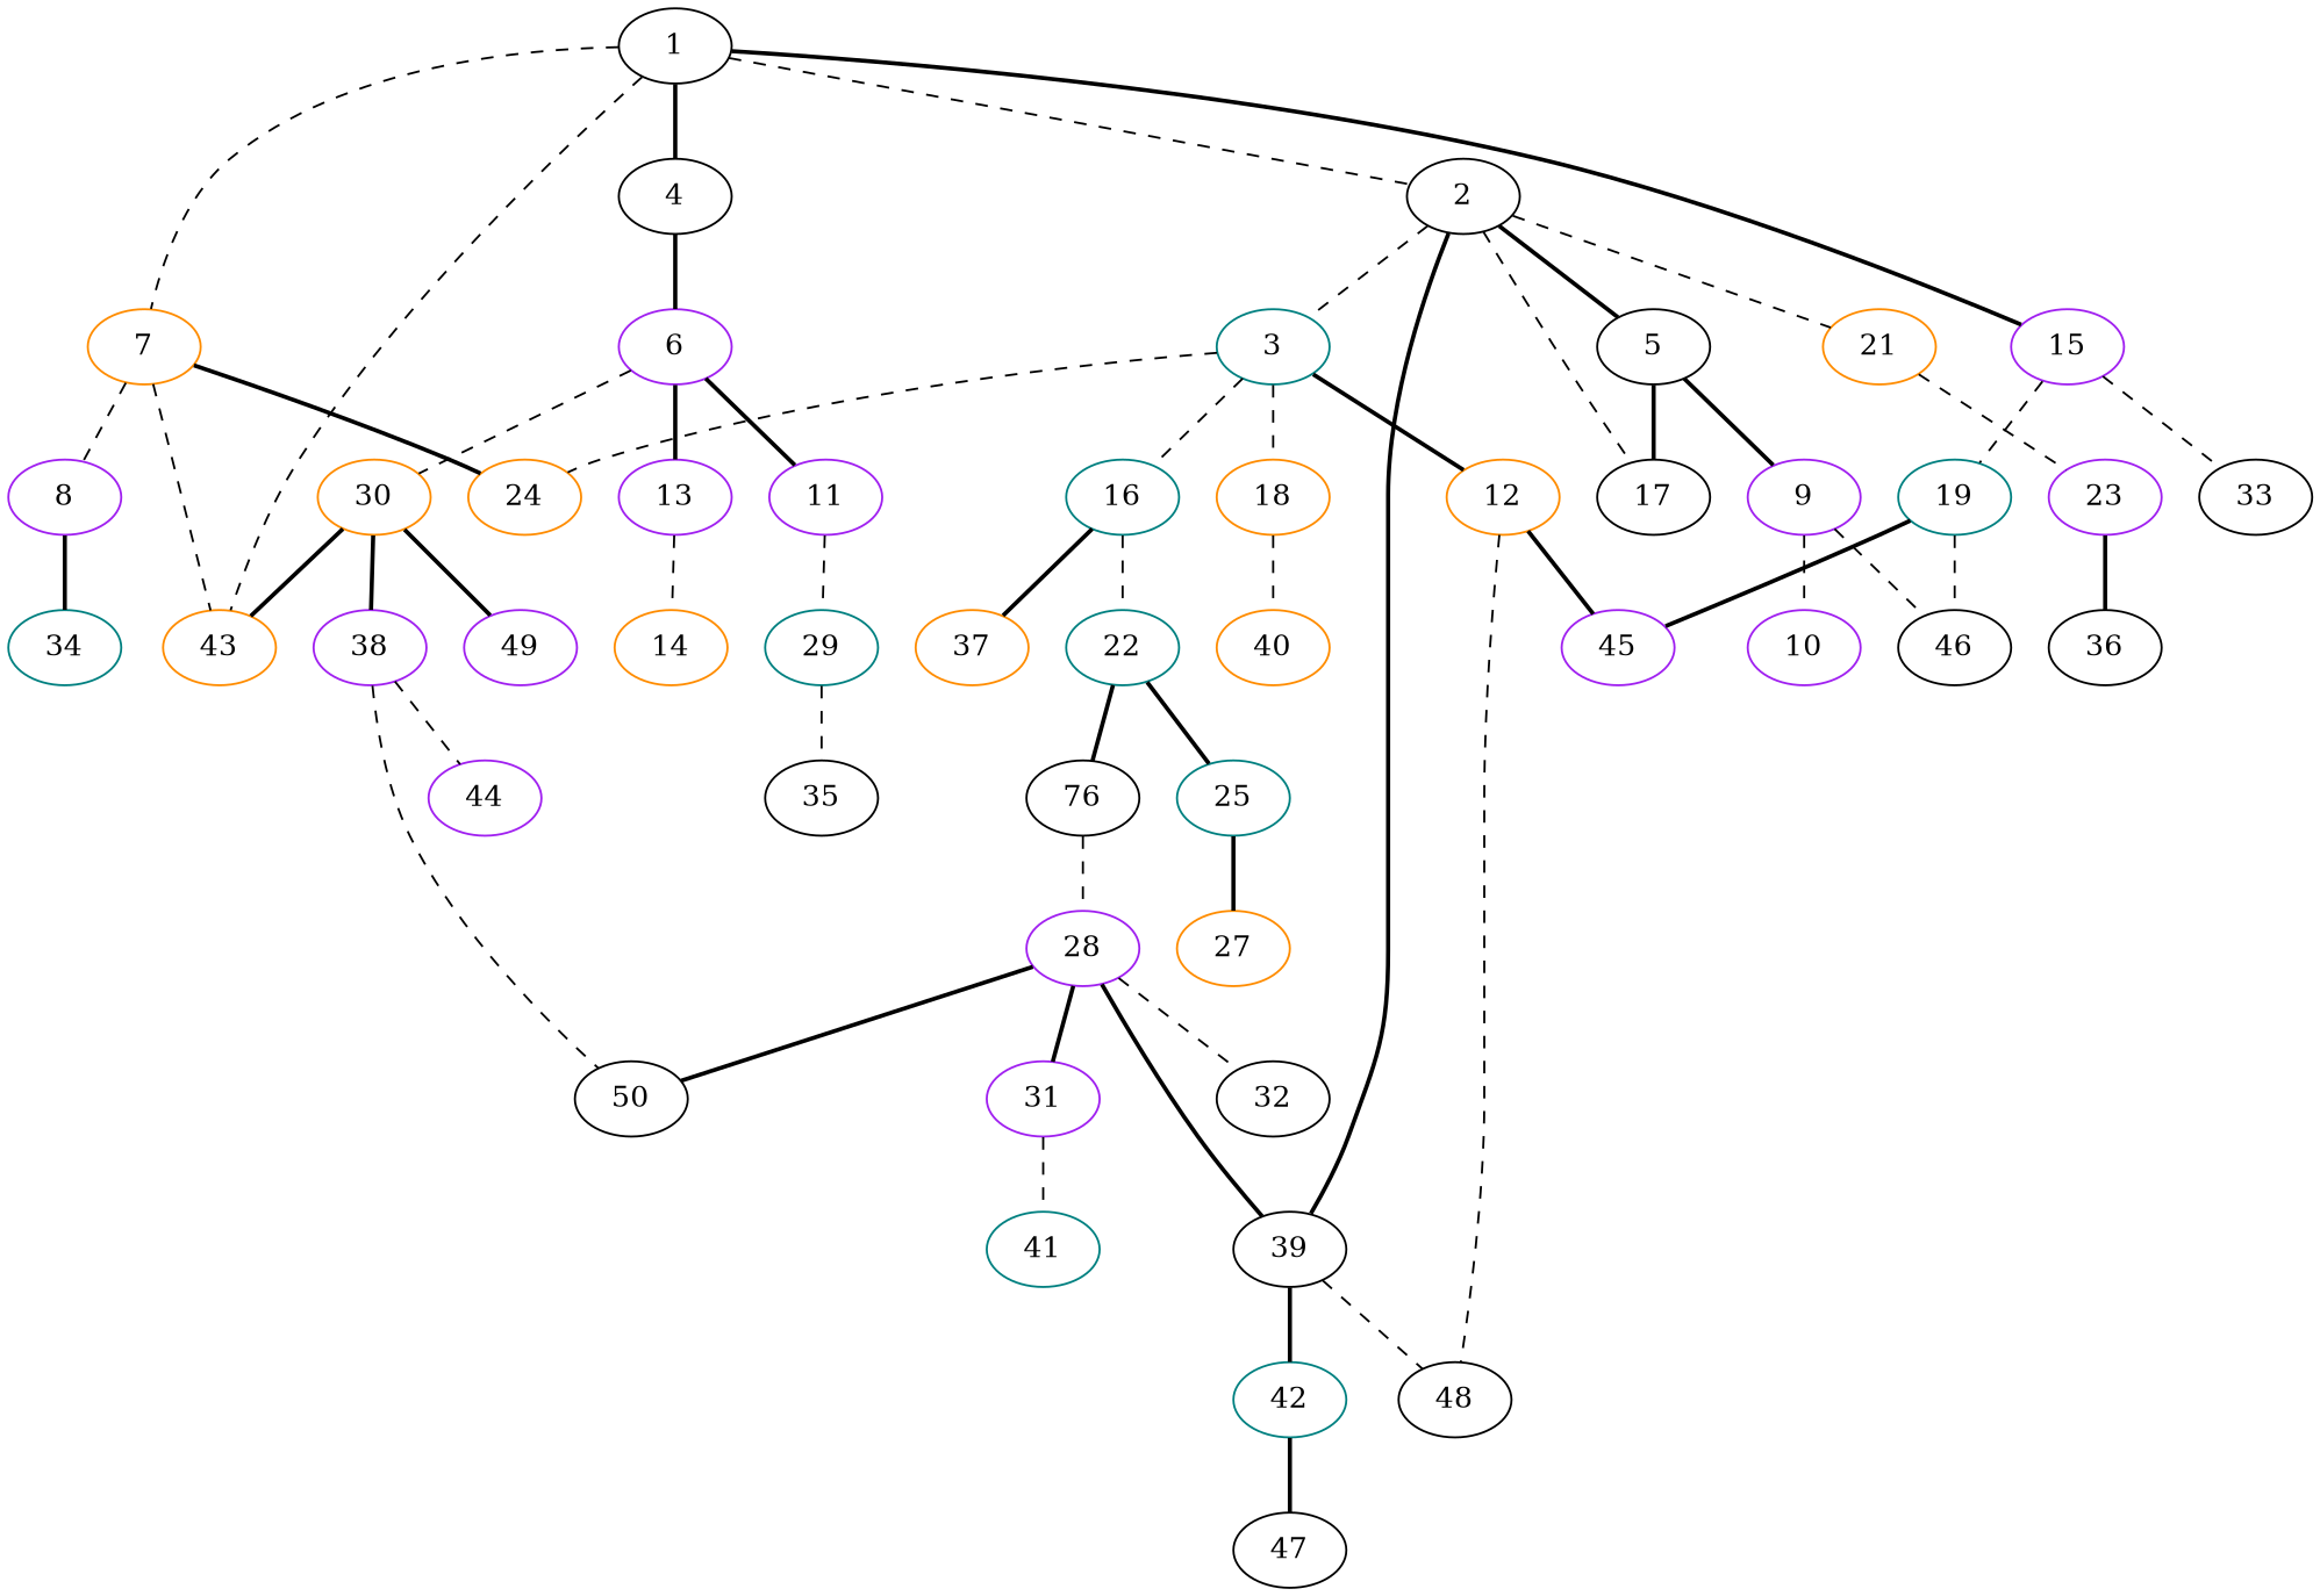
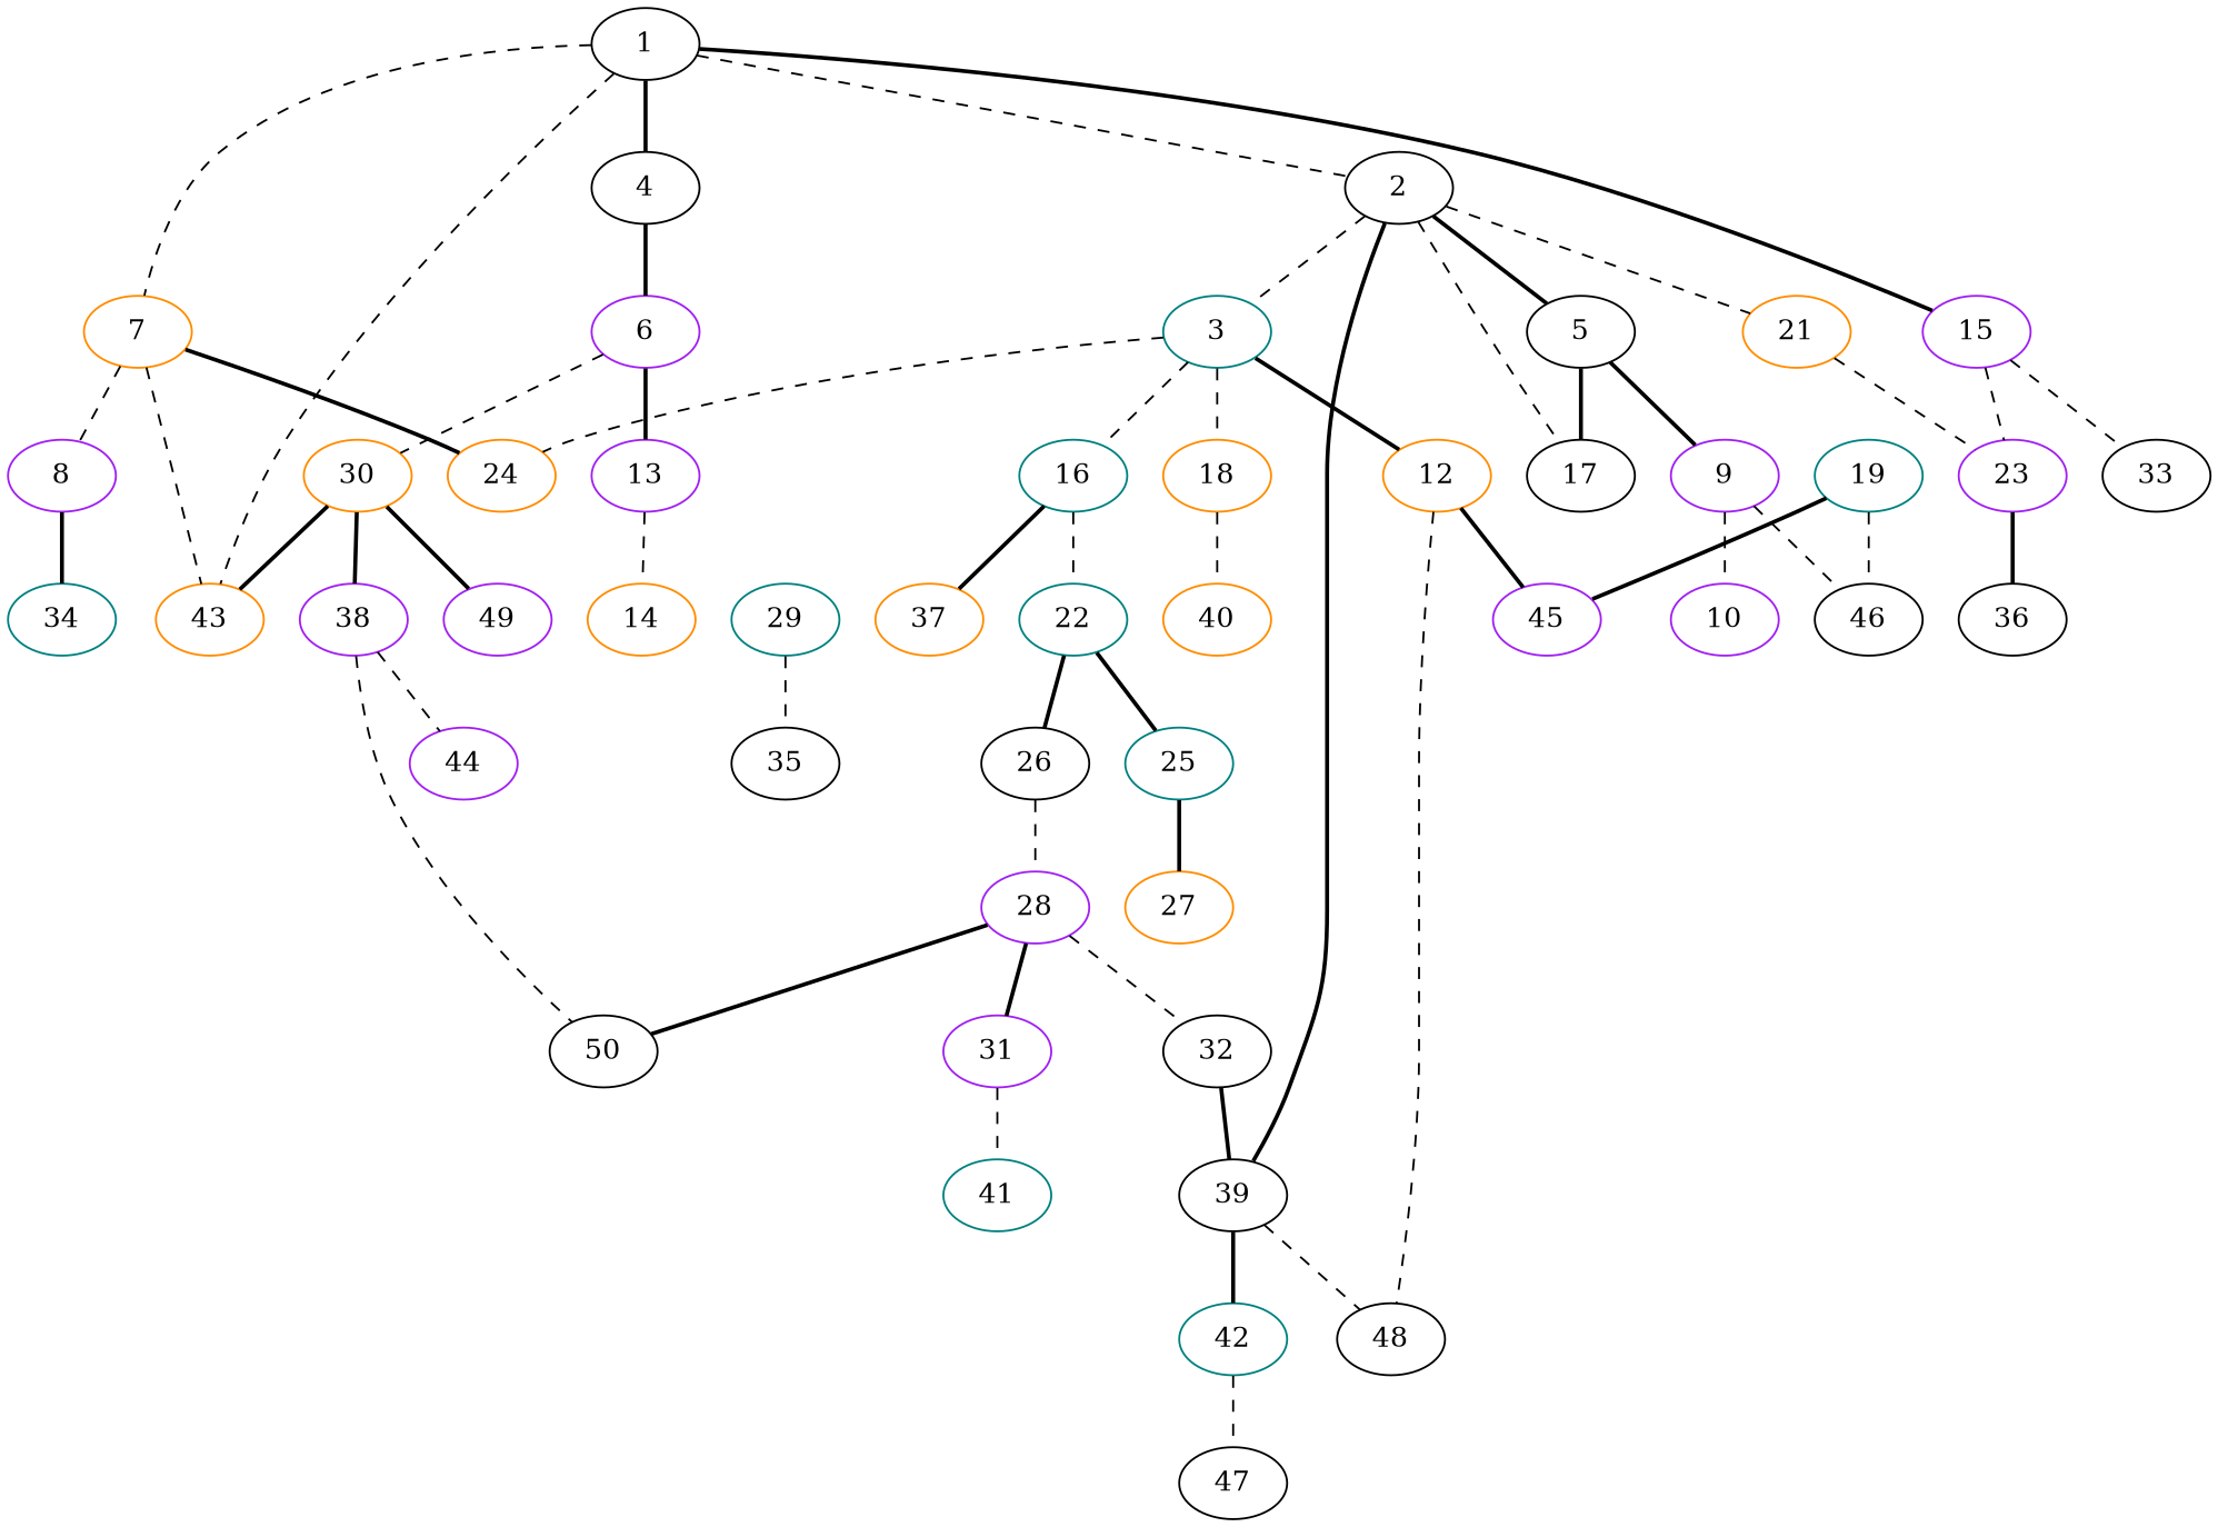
  graph {
    node [color=black]
    edge [style=dashed]
    1
    2
    4
    7 [color=darkorange]
    15 [color=purple]
    43 [color=darkorange]
    3 [color=teal]
    5
    17
    21 [color=darkorange]
    39
    6 [color=purple]
    24 [color=darkorange]
    8 [color=purple]
    19 [color=teal]
    33
    12 [color=darkorange]
    16 [color=teal]
    18 [color=darkorange]
    9 [color=purple]
    23 [color=purple]
    48
    42 [color=teal]
-   11 [color=purple]
    13 [color=purple]
    30 [color=darkorange]
    34 [color=teal]
    45 [color=purple]
    46
    22 [color=teal]
    37 [color=darkorange]
    40 [color=darkorange]
    10 [color=purple]
    36
    47
    25 [color=teal]
-   26 [label=76]
+   26
    29 [color=teal]
    14 [color=darkorange]
    49 [color=purple]
    38 [color=purple]
    35
    50
    44 [color=purple]
    27 [color=darkorange]
    28 [color=purple]
    31 [color=purple]
    32
    41 [color=teal]
    1 -- 2
    1 -- 4 [style=bold]
    1 -- 7
    1 -- 15 [style=bold]
    1 -- 43
    2 -- 3
    2 -- 5 [style=bold]
    2 -- 17
    2 -- 21
    2 -- 39 [style=bold]
    4 -- 6 [style=bold]
    7 -- 43
    7 -- 24 [style=bold]
    7 -- 8
-   15 -- 19
+   15 -- 23
    15 -- 33
    3 -- 24
    3 -- 12 [style=bold]
    3 -- 16
    3 -- 18
    5 -- 17 [style=bold]
    5 -- 9 [style=bold]
    21 -- 23
    39 -- 48
    39 -- 42 [style=bold]
-   6 -- 11 [style=bold]
    6 -- 13 [style=bold]
    6 -- 30
    8 -- 34 [style=bold]
    19 -- 45 [style=bold]
    19 -- 46
    12 -- 48
    12 -- 45 [style=bold]
    16 -- 22
    16 -- 37 [style=bold]
    18 -- 40
    9 -- 46
    9 -- 10
    23 -- 36 [style=bold]
-   42 -- 47 [style=bold]
-   11 -- 29
+   42 -- 47
    13 -- 14
    30 -- 43 [style=bold]
    30 -- 49 [style=bold]
    30 -- 38 [style=bold]
    22 -- 25 [style=bold]
    22 -- 26 [style=bold]
    25 -- 27 [style=bold]
    26 -- 28
    29 -- 35
    38 -- 50
    38 -- 44
    28 -- 50 [style=bold]
    28 -- 31 [style=bold]
    28 -- 32
    31 -- 41
-   28 -- 39 [style=bold]
+   32 -- 39 [style=bold]
  }
